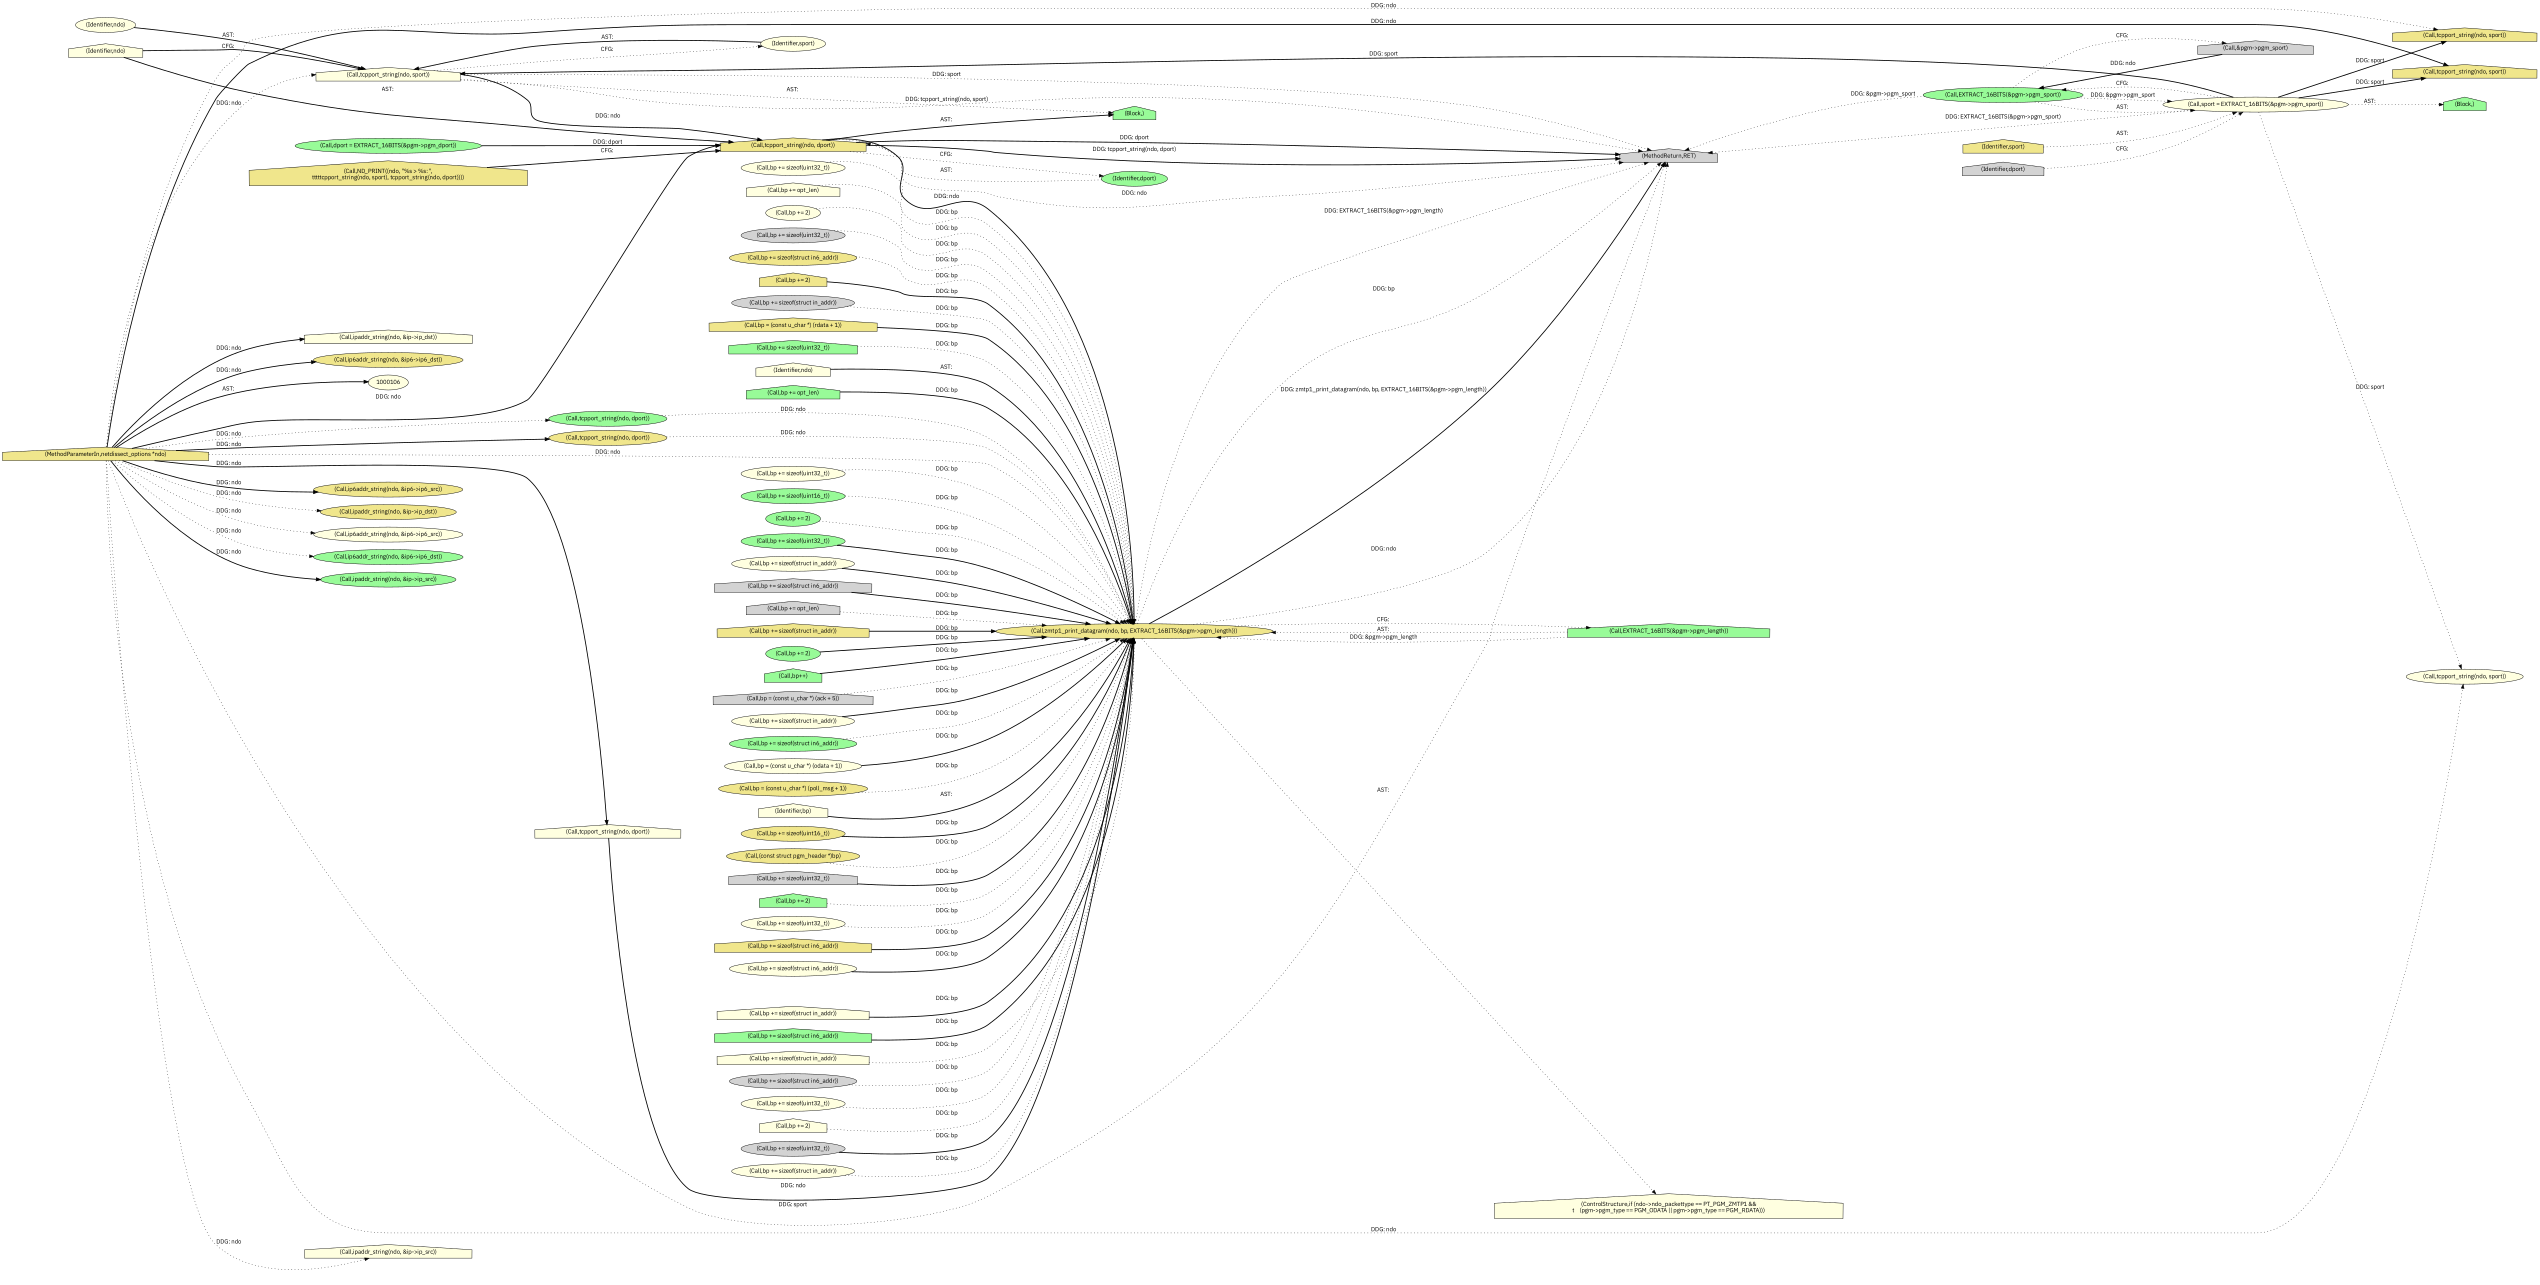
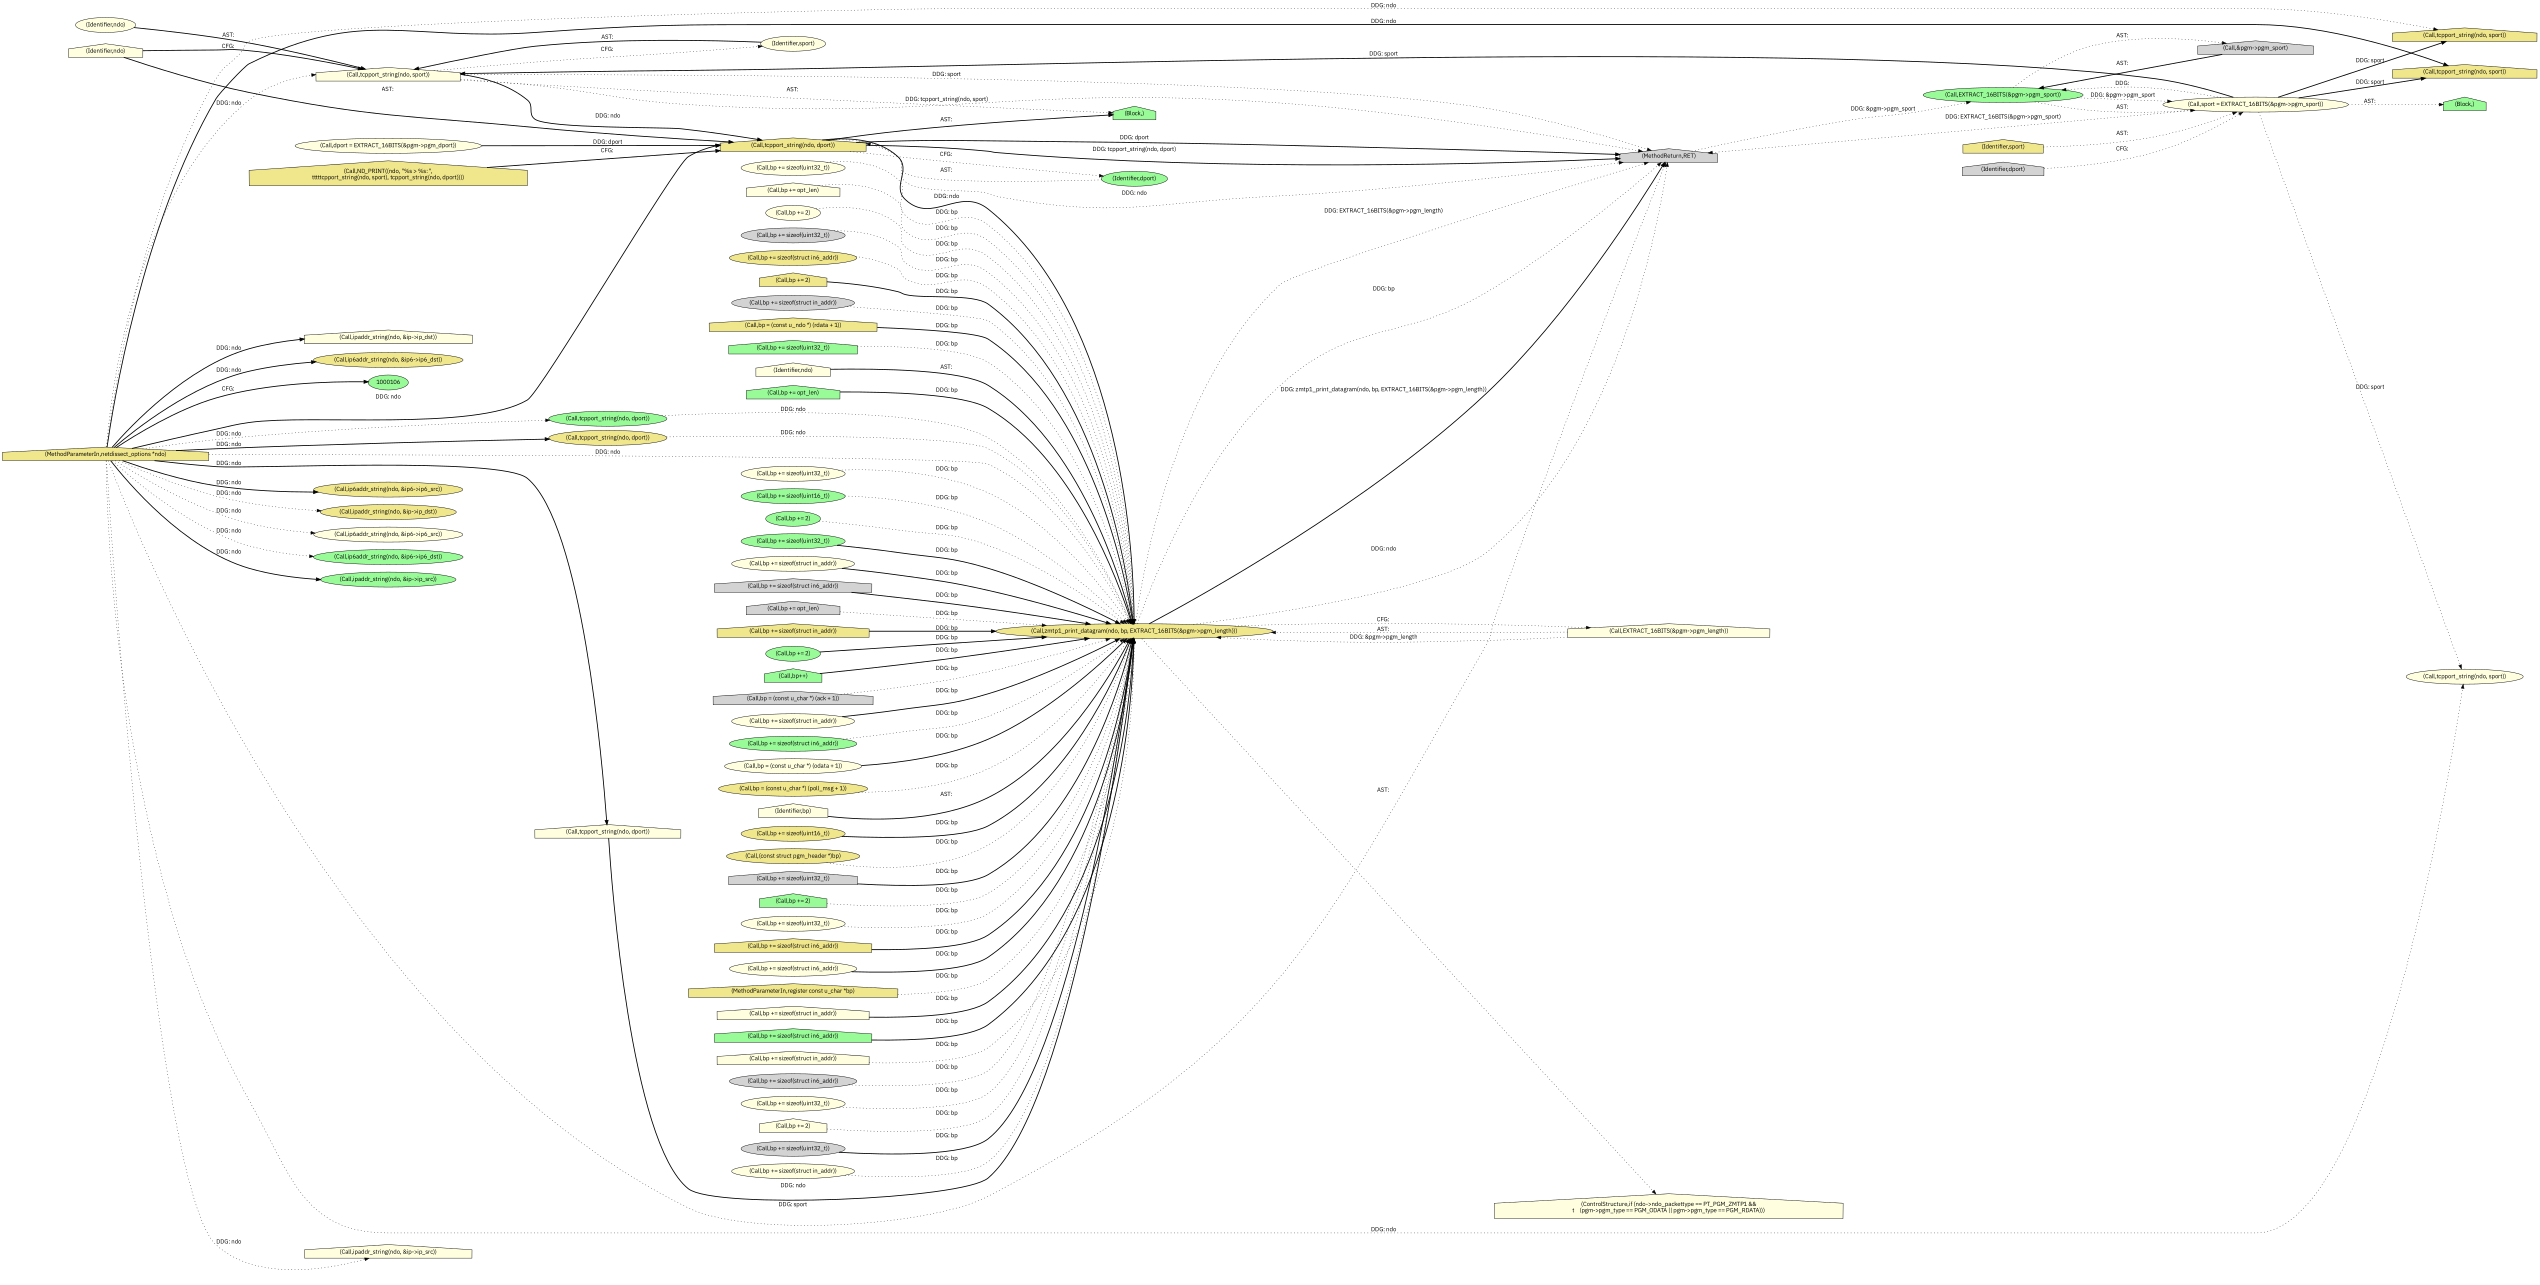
  digraph {
    fontname="IBM Plex Sans"
    rankdir=LR
    node [fillcolor=lightyellow fontname="IBM Plex Sans" shape=ellipse style=filled]
    edge [fontname="IBM Plex Sans" style=dotted]
    n1 [label="(Call,tcpport_string(ndo, sport))" shape=house]
    n2 [fillcolor=khaki label="(Call,tcpport_string(ndo, dport))" shape=house]
    n3 [fillcolor=lightgrey label="(MethodReturn,RET)" shape=house]
    n4 [label="(Identifier,sport)"]
    n5 [fillcolor=palegreen label="(Block,)" shape=house]
    n6 [fillcolor=khaki label="(Call,zmtp1_print_datagram(ndo, bp, EXTRACT_16BITS(&pgm->pgm_length)))"]
    n7 [fillcolor=palegreen label="(Identifier,dport)"]
    n8 [fillcolor=khaki label="(MethodParameterIn,netdissect_options *ndo)" shape=house]
    n9 [label="(Call,tcpport_string(ndo, dport))" shape=house]
    n10 [fillcolor=khaki label="(Call,ip6addr_string(ndo, &ip6->ip6_src))"]
    n11 [fillcolor=khaki label="(Call,ipaddr_string(ndo, &ip->ip_dst))"]
    n12 [label="(Call,ip6addr_string(ndo, &ip6->ip6_src))"]
    n13 [fillcolor=palegreen label="(Call,ip6addr_string(ndo, &ip6->ip6_dst))"]
    n14 [fillcolor=palegreen label="(Call,tcpport_string(ndo, dport))"]
    n15 [fillcolor=palegreen label="(Call,ipaddr_string(ndo, &ip->ip_src))"]
    n16 [fillcolor=khaki label="(Call,tcpport_string(ndo, sport))" shape=house]
    n17 [fillcolor=khaki label="(Call,tcpport_string(ndo, sport))" shape=house]
    n18 [label="(Call,tcpport_string(ndo, sport))"]
    n19 [label="(Call,ipaddr_string(ndo, &ip->ip_src))" shape=house]
    n20 [label="(Call,ipaddr_string(ndo, &ip->ip_dst))" shape=house]
    n21 [fillcolor=khaki label="(Call,ip6addr_string(ndo, &ip6->ip6_dst))"]
    n22 [fillcolor=khaki label="(Call,tcpport_string(ndo, dport))"]
-   1000106
+   1000106 [fillcolor=palegreen]
    n24 [label="(ControlStructure,if (ndo->ndo_packettype == PT_PGM_ZMTP1 &&\n\t    (pgm->pgm_type == PGM_ODATA || pgm->pgm_type == PGM_RDATA)))" shape=house]
-   n25 [fillcolor=palegreen label="(Call,EXTRACT_16BITS(&pgm->pgm_length))" shape=house]
+   n25 [label="(Call,EXTRACT_16BITS(&pgm->pgm_length))" shape=house]
    n26 [label="(Call,sport = EXTRACT_16BITS(&pgm->pgm_sport))"]
    n27 [fillcolor=palegreen label="(Call,EXTRACT_16BITS(&pgm->pgm_sport))"]
    n28 [fillcolor=palegreen label="(Block,)" shape=house]
    n29 [fillcolor=lightgrey label="(Call,&pgm->pgm_sport)" shape=house]
    n30 [label="(Call,bp += sizeof(uint32_t))"]
    n31 [fillcolor=palegreen label="(Call,bp += sizeof(uint16_t))"]
    n32 [label="(Identifier,ndo)"]
    n33 [fillcolor=palegreen label="(Call,bp += 2)"]
    n34 [fillcolor=palegreen label="(Call,bp += sizeof(uint32_t))"]
    n35 [label="(Call,bp += sizeof(struct in_addr))"]
    n36 [fillcolor=lightgrey label="(Call,bp += sizeof(struct in6_addr))" shape=house]
    n37 [fillcolor=lightgrey label="(Call,bp += opt_len)" shape=house]
    n38 [fillcolor=khaki label="(Call,bp += sizeof(struct in_addr))" shape=house]
    n39 [fillcolor=palegreen label="(Call,bp += 2)"]
    n40 [fillcolor=palegreen label="(Call,bp++)" shape=house]
-   n41 [fillcolor=lightgrey label="(Call,bp = (const u_char *) (ack + 5))" shape=house]
+   n41 [fillcolor=lightgrey label="(Call,bp = (const u_char *) (ack + 1))" shape=house]
    n42 [label="(Call,bp += sizeof(struct in_addr))"]
    n43 [fillcolor=palegreen label="(Call,bp += sizeof(struct in6_addr))"]
    n44 [label="(Call,bp = (const u_char *) (odata + 1))"]
    n45 [label="(Identifier,ndo)" shape=house]
    n46 [fillcolor=khaki label="(Call,bp = (const u_char *) (poll_msg + 1))"]
    n47 [label="(Identifier,bp)" shape=house]
    n48 [fillcolor=khaki label="(Call,bp += sizeof(uint16_t))"]
    n49 [fillcolor=khaki label="(Call,(const struct pgm_header *)bp)"]
    n50 [fillcolor=lightgrey label="(Call,bp += sizeof(uint32_t))" shape=house]
    n51 [fillcolor=palegreen label="(Call,bp += 2)" shape=house]
    n52 [label="(Call,bp += sizeof(uint32_t))"]
    n53 [fillcolor=khaki label="(Call,bp += sizeof(struct in6_addr))" shape=house]
    n54 [label="(Call,bp += sizeof(struct in6_addr))"]
+   n55 [fillcolor=khaki label="(MethodParameterIn,register const u_char *bp)" shape=house]
    n56 [label="(Call,bp += sizeof(struct in_addr))" shape=house]
    n57 [fillcolor=palegreen label="(Call,bp += sizeof(struct in6_addr))" shape=house]
-   n58 [fillcolor=palegreen label="(Call,dport = EXTRACT_16BITS(&pgm->pgm_dport))"]
+   n58 [label="(Call,dport = EXTRACT_16BITS(&pgm->pgm_dport))"]
    n59 [label="(Call,bp += sizeof(struct in_addr))" shape=house]
    n60 [fillcolor=lightgrey label="(Call,bp += sizeof(struct in6_addr))"]
    n61 [label="(Call,bp += sizeof(uint32_t))"]
    n62 [label="(Call,bp += 2)" shape=house]
    n63 [fillcolor=lightgrey label="(Call,bp += sizeof(uint32_t))"]
    n64 [label="(Call,bp += sizeof(struct in_addr))"]
    n65 [label="(Call,bp += sizeof(uint32_t))"]
    n66 [label="(Call,bp += opt_len)" shape=house]
    n67 [label="(Call,bp += 2)"]
    n68 [fillcolor=khaki label="(Call,ND_PRINT((ndo, \"%s > %s: \",\n\t\t\t\ttcpport_string(ndo, sport), tcpport_string(ndo, dport))))" shape=house]
    n69 [fillcolor=lightgrey label="(Call,bp += sizeof(uint32_t))"]
    n70 [fillcolor=khaki label="(Call,bp += sizeof(struct in6_addr))"]
    n71 [fillcolor=khaki label="(Call,bp += 2)" shape=house]
    n72 [fillcolor=lightgrey label="(Call,bp += sizeof(struct in_addr))"]
    n73 [fillcolor=khaki label="(Identifier,sport)" shape=house]
-   n74 [fillcolor=khaki label="(Call,bp = (const u_char *) (rdata + 1))" shape=house]
+   n74 [fillcolor=khaki label="(Call,bp = (const u_ndo *) (rdata + 1))" shape=house]
    n75 [fillcolor=palegreen label="(Call,bp += sizeof(uint32_t))" shape=house]
    n76 [label="(Identifier,ndo)" shape=house]
    n77 [fillcolor=palegreen label="(Call,bp += opt_len)" shape=house]
    n78 [fillcolor=lightgrey label="(Identifier,dport)" shape=house]
    n1 -> n2 [label="DDG: ndo" style=bold]
    n1 -> n3 [label="DDG: tcpport_string(ndo, sport)"]
    n1 -> n3 [label="DDG: sport"]
    n1 -> n4 [label="CFG: "]
    n1 -> n5 [label="AST: "]
    n2 -> n3 [label="DDG: dport" style=bold]
    n2 -> n3 [label="DDG: tcpport_string(ndo, dport)" style=bold]
    n2 -> n3 [label="DDG: ndo"]
    n2 -> n5 [label="AST: " style=bold]
    n2 -> n6 [label="DDG: ndo" style=bold]
    n2 -> n7 [label="CFG: "]
    n4 -> n1 [label="AST: " style=bold]
    n6 -> n3 [label="DDG: EXTRACT_16BITS(&pgm->pgm_length)"]
    n6 -> n3 [label="DDG: bp"]
    n6 -> n3 [label="DDG: zmtp1_print_datagram(ndo, bp, EXTRACT_16BITS(&pgm->pgm_length))" style=bold]
    n6 -> n3 [label="DDG: ndo"]
    n6 -> n24 [label="AST: "]
    n6 -> n25 [label="CFG: "]
    n7 -> n2 [label="AST: "]
    n8 -> n1 [label="DDG: ndo"]
    n8 -> n2 [label="DDG: ndo" style=bold]
    n8 -> n3 [label="DDG: sport"]
    n8 -> n6 [label="DDG: ndo"]
    n8 -> n9 [label="DDG: ndo" style=bold]
    n8 -> n10 [label="DDG: ndo" style=bold]
    n8 -> n11 [label="DDG: ndo"]
    n8 -> n12 [label="DDG: ndo"]
    n8 -> n13 [label="DDG: ndo"]
    n8 -> n14 [label="DDG: ndo"]
    n8 -> n15 [label="DDG: ndo" style=bold]
    n8 -> n16 [label="DDG: ndo"]
    n8 -> n17 [label="DDG: ndo" style=bold]
    n8 -> n18 [label="DDG: ndo"]
    n8 -> n19 [label="DDG: ndo"]
    n8 -> n20 [label="DDG: ndo" style=bold]
    n8 -> n21 [label="DDG: ndo" style=bold]
    n8 -> n22 [label="DDG: ndo" style=bold]
-   n8 -> 1000106 [label="AST: " style=bold]
+   n8 -> 1000106 [label="CFG: " style=bold]
    n9 -> n6 [label="DDG: ndo" style=bold]
    n14 -> n6 [label="DDG: ndo"]
    n22 -> n6 [label="DDG: ndo"]
    n25 -> n6 [label="AST: "]
    n25 -> n6 [label="DDG: &pgm->pgm_length"]
    n26 -> n1 [label="DDG: sport" style=bold]
    n26 -> n3 [label="DDG: EXTRACT_16BITS(&pgm->pgm_sport)"]
    n26 -> n16 [label="DDG: sport" style=bold]
    n26 -> n17 [label="DDG: sport" style=bold]
    n26 -> n18 [label="DDG: sport"]
-   n26 -> n27 [label="CFG: "]
+   n26 -> n27 [label="DDG: "]
    n26 -> n28 [label="AST: "]
-   n27 -> n3 [label="DDG: &pgm->pgm_sport"]
+   n3 -> n27 [label="DDG: &pgm->pgm_sport"]
    n27 -> n26 [label="AST: "]
    n27 -> n26 [label="DDG: &pgm->pgm_sport"]
-   n27 -> n29 [label="CFG: "]
-   n29 -> n27 [label="DDG: ndo" style=bold]
+   n27 -> n29 [label="AST: "]
+   n29 -> n27 [label="AST: " style=bold]
    n30 -> n6 [label="DDG: bp"]
    n31 -> n6 [label="DDG: bp"]
    n32 -> n1 [label="AST: " style=bold]
    n33 -> n6 [label="DDG: bp"]
    n34 -> n6 [label="DDG: bp" style=bold]
    n35 -> n6 [label="DDG: bp" style=bold]
    n36 -> n6 [label="DDG: bp" style=bold]
    n37 -> n6 [label="DDG: bp"]
    n38 -> n6 [label="DDG: bp" style=bold]
    n39 -> n6 [label="DDG: bp" style=bold]
    n40 -> n6 [label="DDG: bp" style=bold]
    n41 -> n6 [label="DDG: bp"]
    n42 -> n6 [label="DDG: bp" style=bold]
    n43 -> n6 [label="DDG: bp"]
    n44 -> n6 [label="DDG: bp" style=bold]
    n45 -> n1 [label="CFG: " style=bold]
    n45 -> n2 [label="AST: " style=bold]
    n46 -> n6 [label="DDG: bp"]
    n47 -> n6 [label="AST: " style=bold]
    n48 -> n6 [label="DDG: bp" style=bold]
    n49 -> n6 [label="DDG: bp"]
    n50 -> n6 [label="DDG: bp" style=bold]
    n51 -> n6 [label="DDG: bp"]
    n52 -> n6 [label="DDG: bp"]
    n53 -> n6 [label="DDG: bp" style=bold]
    n54 -> n6 [label="DDG: bp" style=bold]
+   n55 -> n6 [label="DDG: bp"]
    n56 -> n6 [label="DDG: bp" style=bold]
    n57 -> n6 [label="DDG: bp" style=bold]
    n58 -> n2 [label="DDG: dport" style=bold]
    n59 -> n6 [label="DDG: bp"]
    n60 -> n6 [label="DDG: bp"]
    n61 -> n6 [label="DDG: bp"]
    n62 -> n6 [label="DDG: bp"]
    n63 -> n6 [label="DDG: bp" style=bold]
    n64 -> n6 [label="DDG: bp"]
    n65 -> n6 [label="DDG: bp"]
    n66 -> n6 [label="DDG: bp"]
    n67 -> n6 [label="DDG: bp"]
    n68 -> n2 [label="CFG: " style=bold]
    n69 -> n6 [label="DDG: bp"]
    n70 -> n6 [label="DDG: bp"]
    n71 -> n6 [label="DDG: bp" style=bold]
    n72 -> n6 [label="DDG: bp"]
    n73 -> n26 [label="AST: "]
    n74 -> n6 [label="DDG: bp" style=bold]
    n75 -> n6 [label="DDG: bp"]
    n76 -> n6 [label="AST: " style=bold]
    n77 -> n6 [label="DDG: bp" style=bold]
    n78 -> n26 [label="CFG: "]
  }
